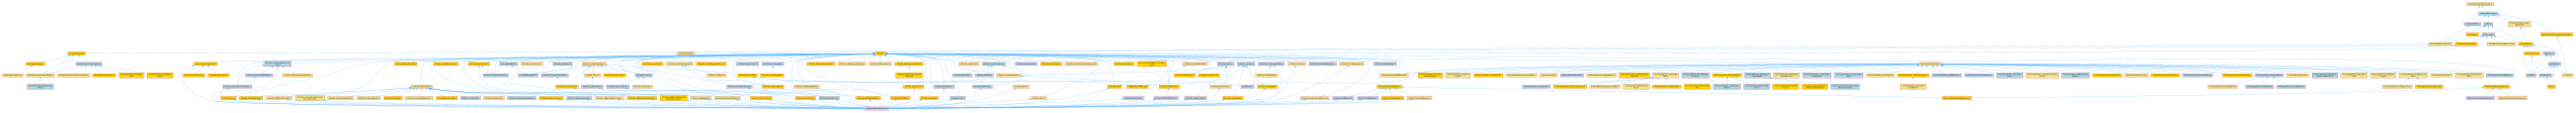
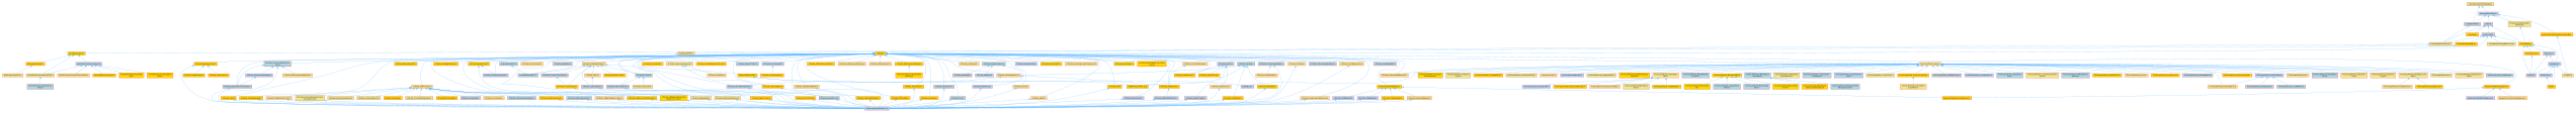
  digraph {
    fontname=Ubuntu
    node [color=red fillcolor=gold fontname=Ubuntu fontsize=10 shape=box style=filled]
    edge [color=steelblue1 dir=back fontname=Ubuntu fontsize=10 labelfontname=Helvetica labelfontsize=10 style=solid]
    n1 [color=brown fillcolor=khaki fontcolor=black height=0.2 label="InternationalizationMetadata.h" width=0.4]
    n2 [fillcolor=lightblue height=0.2 label="CoreSharedPCH.h" width=0.4]
    n3 [color=deeppink fillcolor=lightblue height=0.2 label="GatherableTextData.h" width=0.4]
    n4 [color=brown fillcolor=khaki height=0.2 label="CoreUObjectSharedPCH.h" width=0.4]
    n5 [height=0.2 label="GatherTextFromAssetsCommandlet.h" width=0.4]
    n6 [fillcolor=lightblue height=0.2 label="Linker.h" width=0.4]
    n7 [color=brown fillcolor=khaki height=0.2 label="PropertyLocalizationData\lGathering.h" width=0.4]
    n8 [fillcolor=khaki height=0.2 label="SlateSharedPCH.h" width=0.4]
    n9 [color=brown fillcolor=lightblue height=0.2 label="EngineSharedPCH.h" width=0.4]
    n10 [color=brown fillcolor=lightblue height=0.2 label="UnrealEdSharedPCH.h" width=0.4]
    n11 [color=brown fillcolor=khaki height=0.2 label="UnrealEd.h" width=0.4]
    n12 [color=brown height=0.2 label="CoreUObject.h" width=0.4]
    n13 [fillcolor=lightblue height=0.2 label="LinkerLoad.h" width=0.4]
    n14 [height=0.2 label="LinkerSave.h" width=0.4]
    n15 [fillcolor=lightblue height=0.2 label="Engine.h" width=0.4]
    n16 [color=deeppink height=0.2 label="EngineMinimal.h" width=0.4]
    n17 [color=deeppink fillcolor=lightblue height=0.2 label="SlateBasics.h" width=0.4]
    n18 [fillcolor=lightblue height=0.2 label="SlateCore.h" width=0.4]
    n19 [height=0.2 label="ExternalPackageHelper.h" width=0.4]
    n20 [color=brown height=0.2 label="K2Node.h" width=0.4]
    n21 [color=brown fillcolor=khaki height=0.2 label="SoundWaveLoadingBehavior.cpp" width=0.4]
    n22 [height=0.2 label="Slate.h" width=0.4]
    n23 [color=deeppink fillcolor=lightblue height=0.2 label="SlateExtras.h" width=0.4]
    n24 [color=brown height=0.2 label="WorldDataLayers.h" width=0.4]
    n25 [color=deeppink fillcolor=khaki height=0.2 label="AnimGraphNode_Base.h" width=0.4]
    n26 [fillcolor=khaki height=0.2 label="K2Node_AnimNodeReference.h" width=0.4]
    n27 [color=deeppink height=0.2 label="BlueprintFieldNodeSpawner.h" width=0.4]
    n28 [color=deeppink fillcolor=khaki height=0.2 label="K2Node_AssignmentStatement.h" width=0.4]
    n29 [color=brown height=0.2 label="K2Node_BaseAsyncTask.h" width=0.4]
    n30 [color=brown height=0.2 label="K2Node_BaseMCDelegate.h" width=0.4]
    n31 [color=brown height=0.2 label="K2Node_BitmaskLiteral.h" width=0.4]
    n32 [color=brown fillcolor=lightblue height=0.2 label="K2Node_BreakStruct.h" width=0.4]
    n33 [fillcolor=khaki height=0.2 label="K2Node_CallFunction.h" width=0.4]
    n34 [height=0.2 label="K2Node_CastByteToEnum.h" width=0.4]
    n35 [color=deeppink fillcolor=lightblue height=0.2 label="K2Node_ClassDynamicCast.h" width=0.4]
    n36 [fillcolor=lightblue height=0.2 label="K2Node_ConstructObjectFrom\lClass.h" width=0.4]
    n37 [fillcolor=lightblue height=0.2 label="K2Node_SpawnActorFromClass.h" width=0.4]
    n38 [fillcolor=khaki height=0.2 label="K2Node_ConvertAsset.h" width=0.4]
    n39 [height=0.2 label="K2Node_Copy.h" width=0.4]
    n40 [color=brown height=0.2 label="K2Node_CreateDelegate.h" width=0.4]
    n41 [fillcolor=lightblue height=0.2 label="K2Node_DeadClass.h" width=0.4]
    n42 [color=brown fillcolor=khaki height=0.2 label="K2Node_DelegateSet.h" width=0.4]
    n43 [color=brown fillcolor=khaki height=0.2 label="K2Node_DoOnceMultiInput.h" width=0.4]
    n44 [color=brown height=0.2 label="K2Node_DynamicCast.h" width=0.4]
    n45 [height=0.2 label="K2Node_EaseFunction.h" width=0.4]
    n46 [fillcolor=khaki height=0.2 label="K2Node_EditablePinBase.h" width=0.4]
    n47 [color=brown fillcolor=lightblue height=0.2 label="K2Node_Tunnel.h" width=0.4]
    n48 [fillcolor=lightblue height=0.2 label="K2Node_MacroInstance.h" width=0.4]
    n49 [color=deeppink fillcolor=lightblue height=0.2 label="K2Node_EnumEquality.h" width=0.4]
    n50 [height=0.2 label="K2Node_EnumLiteral.h" width=0.4]
    n51 [color=brown fillcolor=khaki height=0.2 label="K2Node_ExecutionSequence.h" width=0.4]
    n52 [color=deeppink height=0.2 label="K2Node_ForEachElementInEnum.h" width=0.4]
    n53 [color=deeppink height=0.2 label="K2Node_FormatText.h" width=0.4]
    n54 [color=brown fillcolor=lightblue height=0.2 label="K2Node_GenericToText.h" width=0.4]
    n55 [color=deeppink height=0.2 label="K2Node_GetArrayItem.h" width=0.4]
    n56 [color=brown height=0.2 label="K2Node_GetClassDefaults.h" width=0.4]
    n57 [fillcolor=khaki height=0.2 label="K2Node_GetDataTableRow.h" width=0.4]
    n58 [color=brown height=0.2 label="K2Node_GetEnumeratorName.h" width=0.4]
    n59 [color=deeppink height=0.2 label="K2Node_GetNumEnumEntries.h" width=0.4]
    n60 [fillcolor=khaki height=0.2 label="K2Node_GetSequenceBinding.h" width=0.4]
    n61 [color=deeppink fillcolor=khaki height=0.2 label="K2Node_GetSubsystem.h" width=0.4]
    n62 [height=0.2 label="K2Node_IfThenElse.h" width=0.4]
    n63 [height=0.2 label="K2Node_InputAction.h" width=0.4]
    n64 [color=deeppink height=0.2 label="K2Node_InputKey.h" width=0.4]
    n65 [fillcolor=lightblue height=0.2 label="K2Node_InputTouch.h" width=0.4]
    n66 [color=brown fillcolor=lightblue height=0.2 label="K2Node_Knot.h" width=0.4]
    n67 [color=deeppink fillcolor=khaki height=0.2 label="K2Node_Literal.h" width=0.4]
    n68 [fillcolor=khaki height=0.2 label="K2Node_LoadAsset.h" width=0.4]
    n69 [color=brown fillcolor=lightblue height=0.2 label="K2Node_MakeContainer.h" width=0.4]
    n70 [height=0.2 label="K2Node_MakeStruct.h" width=0.4]
    n71 [color=deeppink fillcolor=lightblue height=0.2 label="K2Node_MakeVariable.h" width=0.4]
    n72 [color=brown height=0.2 label="K2Node_MapForEach.h" width=0.4]
    n73 [fillcolor=khaki height=0.2 label="K2Node_PureAssignmentStatement.h" width=0.4]
    n74 [color=deeppink fillcolor=khaki height=0.2 label="K2Node_Select.h" width=0.4]
    n75 [height=0.2 label="K2Node_Self.h" width=0.4]
    n76 [color=brown height=0.2 label="K2Node_SetForEach.h" width=0.4]
    n77 [height=0.2 label="K2Node_SetVariableOnPersistent\lFrame.h" width=0.4]
    n78 [color=deeppink fillcolor=lightblue height=0.2 label="K2Node_SpawnActor.h" width=0.4]
    n79 [color=deeppink fillcolor=lightblue height=0.2 label="K2Node_StructMemberGet.h" width=0.4]
    n80 [color=deeppink fillcolor=khaki height=0.2 label="K2Node_StructMemberSet.h" width=0.4]
    n81 [color=deeppink fillcolor=khaki height=0.2 label="K2Node_StructOperation.h" width=0.4]
    n82 [fillcolor=lightblue height=0.2 label="K2Node_Switch.h" width=0.4]
    n83 [height=0.2 label="K2Node_SwitchEnum.h" width=0.4]
    n84 [fillcolor=lightblue height=0.2 label="K2Node_TemporaryVariable.h" width=0.4]
    n85 [color=deeppink fillcolor=khaki height=0.2 label="K2Node_Timeline.h" width=0.4]
    n86 [fillcolor=lightblue height=0.2 label="K2Node_TransitionRuleGetter.h" width=0.4]
    n87 [fillcolor=khaki height=0.2 label="K2Node_TunnelBoundary.h" width=0.4]
    n88 [color=brown fillcolor=lightblue height=0.2 label="K2Node_Variable.h" width=0.4]
    n89 [fillcolor=lightblue height=0.2 label="K2Node_VariableSetRef.h" width=0.4]
    n90 [color=deeppink height=0.2 label="DataLayerManager.h" width=0.4]
    n91 [color=deeppink fillcolor=lightblue height=0.2 label="WorldPartitionRuntimeHash.h" width=0.4]
    n92 [color=brown fillcolor=khaki height=0.2 label="WorldPartitionStreamingPolicy.h" width=0.4]
    n93 [fillcolor=khaki height=0.2 label="DataLayerSubsystem.h" width=0.4]
    n94 [fillcolor=khaki height=0.2 label="WorldPartitionConvertCommandlet.h" width=0.4]
    n95 [color=deeppink height=0.2 label="WorldPartitionConverter.h" width=0.4]
    n96 [color=deeppink height=0.2 label="WorldPartitionRuntimeHash\lSet.h" width=0.4]
    n97 [height=0.2 label="WorldPartitionRuntimeSpatial\lHash.h" width=0.4]
    n98 [fillcolor=lightblue height=0.2 label="WorldPartitionLevelStreaming\lPolicy.h" width=0.4]
    n99 [color=deeppink fillcolor=lightblue height=0.2 label="StateResult.h" width=0.4]
    n100 [color=deeppink fillcolor=lightblue height=0.2 label="AnimGraphNodeBinding.h" width=0.4]
    n101 [color=brown fillcolor=khaki height=0.2 label="AnimGraphNode_ApplyAdditive.h" width=0.4]
    n102 [height=0.2 label="AnimGraphNode_ApplyMeshSpace\lAdditive.h" width=0.4]
    n103 [color=deeppink fillcolor=khaki height=0.2 label="AnimGraphNode_AssetPlayer\lBase.h" width=0.4]
    n104 [fillcolor=lightblue height=0.2 label="AnimGraphNode_BlendBoneBy\lChannel.h" width=0.4]
    n105 [color=brown height=0.2 label="AnimGraphNode_BlendListBase.h" width=0.4]
    n106 [color=brown fillcolor=lightblue height=0.2 label="AnimGraphNode_BlendSpace\lGraphBase.h" width=0.4]
    n107 [color=brown fillcolor=khaki height=0.2 label="AnimGraphNode_BlendSpace\lSampleResult.h" width=0.4]
    n108 [fillcolor=lightblue height=0.2 label="AnimGraphNode_ComponentTo\lLocalSpace.h" width=0.4]
    n109 [color=deeppink fillcolor=lightblue height=0.2 label="AnimGraphNode_CopyPoseFrom\lMesh.h" width=0.4]
    n110 [color=brown fillcolor=khaki height=0.2 label="AnimGraphNode_CurveSource.h" width=0.4]
    n111 [height=0.2 label="AnimGraphNode_CustomProperty.h" width=0.4]
    n112 [fillcolor=lightblue height=0.2 label="AnimGraphNode_DeadBlending.h" width=0.4]
    n113 [color=deeppink fillcolor=lightblue height=0.2 label="AnimGraphNode_Inertialization.h" width=0.4]
    n114 [color=brown fillcolor=lightblue height=0.2 label="AnimGraphNode_LinkedInput\lPose.h" width=0.4]
    n115 [fillcolor=khaki height=0.2 label="AnimGraphNode_LocalToComponent\lSpace.h" width=0.4]
    n116 [fillcolor=lightblue height=0.2 label="AnimGraphNode_MakeDynamic\lAdditive.h" width=0.4]
    n117 [color=brown height=0.2 label="AnimGraphNode_MeshRefPose.h" width=0.4]
    n118 [fillcolor=khaki height=0.2 label="AnimGraphNode_Mirror.h" width=0.4]
    n119 [color=deeppink height=0.2 label="AnimGraphNode_ModifyCurve.h" width=0.4]
    n120 [fillcolor=lightblue height=0.2 label="AnimGraphNode_MultiWayBlend.h" width=0.4]
    n121 [fillcolor=khaki height=0.2 label="AnimGraphNode_PoseSnapshot.h" width=0.4]
    n122 [color=deeppink height=0.2 label="AnimGraphNode_RandomPlayer.h" width=0.4]
    n123 [color=deeppink fillcolor=lightblue height=0.2 label="AnimGraphNode_RefPoseBase.h" width=0.4]
    n124 [fillcolor=khaki height=0.2 label="AnimGraphNode_Root.h" width=0.4]
-   n125 [fillcolor=lightblue height=0.2 label="AnimGraphNode_RotateRoot\lBlueprintEditorUtils.h" width=0.4]
+   n125 [fillcolor=lightblue height=0.2 label="AnimGraphNode_RotateRoot\lBone.h" width=0.4]
    n126 [fillcolor=khaki height=0.2 label="AnimGraphNode_SaveCached\lPose.h" width=0.4]
    n127 [fillcolor=khaki height=0.2 label="AnimGraphNode_ScaleChain\lLength.h" width=0.4]
    n128 [color=deeppink fillcolor=khaki height=0.2 label="AnimGraphNode_SkeletalControl\lBase.h" width=0.4]
    n129 [color=brown fillcolor=khaki height=0.2 label="AnimGraphNode_Slot.h" width=0.4]
    n130 [color=deeppink fillcolor=khaki height=0.2 label="AnimGraphNode_StateMachine\lBase.h" width=0.4]
    n131 [color=brown fillcolor=lightblue height=0.2 label="AnimGraphNode_StateResult.h" width=0.4]
    n132 [color=brown height=0.2 label="AnimGraphNode_Transition\lPoseEvaluator.h" width=0.4]
    n133 [color=brown fillcolor=khaki height=0.2 label="AnimGraphNode_Transition\lResult.h" width=0.4]
    n134 [height=0.2 label="AnimGraphNode_TwoWayBlend.h" width=0.4]
    n135 [color=brown fillcolor=khaki height=0.2 label="AnimGraphNode_UseCachedPose.h" width=0.4]
    n136 [color=deeppink fillcolor=khaki height=0.2 label="AnimationGraph.h" width=0.4]
    n137 [height=0.2 label="BlueprintDelegateNodeSpawner.h" width=0.4]
    n138 [fillcolor=khaki height=0.2 label="BlueprintFunctionNodeSpawner.h" width=0.4]
    n139 [color=deeppink fillcolor=lightblue height=0.2 label="BlueprintVariableNodeSpawner.h" width=0.4]
    n140 [color=deeppink fillcolor=lightblue height=0.2 label="BlueprintGraphDefinitions.h" width=0.4]
    n141 [color=deeppink height=0.2 label="K2Node_AsyncAction.h" width=0.4]
    n142 [color=brown height=0.2 label="K2Node_PlayMontage.h" width=0.4]
    n143 [color=deeppink fillcolor=lightblue height=0.2 label="K2Node_AddDelegate.h" width=0.4]
    n144 [color=deeppink fillcolor=lightblue height=0.2 label="K2Node_CallDelegate.h" width=0.4]
    n145 [height=0.2 label="K2Node_ClearDelegate.h" width=0.4]
    n146 [fillcolor=khaki height=0.2 label="K2Node_RemoveDelegate.h" width=0.4]
    n147 [fillcolor=lightblue height=0.2 label="CallFunctionHandler.h" width=0.4]
    n148 [color=deeppink height=0.2 label="K2Node_AddComponent.h" width=0.4]
    n149 [fillcolor=khaki height=0.2 label="K2Node_AnimGetter.h" width=0.4]
    n150 [color=brown fillcolor=lightblue height=0.2 label="K2Node_CallArrayFunction.h" width=0.4]
    n151 [color=deeppink fillcolor=khaki height=0.2 label="K2Node_CallDataTableFunction.h" width=0.4]
    n152 [color=brown height=0.2 label="K2Node_CallFunctionOnMember.h" width=0.4]
    n153 [color=brown height=0.2 label="K2Node_CallMaterialParameter\lCollectionFunction.h" width=0.4]
    n154 [color=deeppink fillcolor=khaki height=0.2 label="K2Node_CallParentFunction.h" width=0.4]
    n155 [color=brown fillcolor=khaki height=0.2 label="K2Node_CommutativeAssociative\lBinaryOperator.h" width=0.4]
    n156 [color=brown fillcolor=lightblue height=0.2 label="K2Node_GetInputAxisKeyValue.h" width=0.4]
    n157 [color=brown fillcolor=khaki height=0.2 label="K2Node_GetInputAxisValue.h" width=0.4]
    n158 [color=brown fillcolor=khaki height=0.2 label="K2Node_InstancedStruct.h" width=0.4]
    n159 [height=0.2 label="K2Node_Message.h" width=0.4]
    n160 [color=brown fillcolor=khaki height=0.2 label="K2Node_PromotableOperator.h" width=0.4]
    n161 [height=0.2 label="SFixupSelfContextDlg.h" width=0.4]
    n162 [fillcolor=khaki height=0.2 label="K2Node_AddComponentByClass.h" width=0.4]
    n163 [color=deeppink fillcolor=lightblue height=0.2 label="K2Node_GenericCreateObject.h" width=0.4]
    n164 [color=deeppink height=0.2 label="BlueprintEditorModule.h" width=0.4]
    n165 [color=brown height=0.2 label="BlueprintEditorUtils.h" width=0.4]
    n166 [fillcolor=lightblue height=0.2 label="K2Node_CustomEvent.h" width=0.4]
    n167 [fillcolor=khaki height=0.2 label="K2Node_Event.h" width=0.4]
    n168 [color=deeppink height=0.2 label="K2Node_FunctionEntry.h" width=0.4]
    n169 [fillcolor=lightblue height=0.2 label="K2Node_FunctionTerminator.h" width=0.4]
    n170 [color=brown fillcolor=khaki height=0.2 label="K2Node_Composite.h" width=0.4]
    n171 [color=deeppink height=0.2 label="K2Node_EnumInequality.h" width=0.4]
    n172 [color=deeppink fillcolor=khaki height=0.2 label="K2Node_MultiGate.h" width=0.4]
    n173 [height=0.2 label="K2Node_GetEnumeratorName\lAsString.h" width=0.4]
    n174 [color=deeppink fillcolor=lightblue height=0.2 label="K2Node_MakeArray.h" width=0.4]
    n175 [fillcolor=lightblue height=0.2 label="K2Node_MakeMap.h" width=0.4]
    n176 [color=deeppink fillcolor=lightblue height=0.2 label="K2Node_MakeSet.h" width=0.4]
    n177 [color=deeppink fillcolor=lightblue height=0.2 label="K2Node_SetFieldsInStruct.h" width=0.4]
    n178 [fillcolor=lightblue height=0.2 label="K2Node_SwitchInteger.h" width=0.4]
    n179 [color=deeppink fillcolor=khaki height=0.2 label="K2Node_SwitchName.h" width=0.4]
    n180 [height=0.2 label="K2Node_SwitchString.h" width=0.4]
    n181 [fillcolor=khaki height=0.2 label="K2Node_LocalVariable.h" width=0.4]
    n182 [color=brown height=0.2 label="SRigVMActionMenu.cpp" width=0.4]
    n183 [height=0.2 label="K2Node_VariableGet.h" width=0.4]
    n184 [color=brown height=0.2 label="K2Node_VariableSet.h" width=0.4]
    n185 [color=brown fillcolor=khaki height=0.2 label="AnimGraphNode_BlendSpace\lBase.h" width=0.4]
    n186 [color=brown height=0.2 label="AnimGraphNode_PoseByName.h" width=0.4]
    n187 [color=deeppink fillcolor=lightblue height=0.2 label="AnimGraphNode_PoseHandler.h" width=0.4]
    n188 [height=0.2 label="AnimGraphNode_SequenceEvaluator.h" width=0.4]
    n189 [color=deeppink fillcolor=khaki height=0.2 label="AnimGraphNode_SequencePlayer.h" width=0.4]
    n190 [fillcolor=lightblue height=0.2 label="AnimGraphNode_BlendListBy\lBool.h" width=0.4]
    n191 [color=brown height=0.2 label="AnimGraphNode_BlendListBy\lEnum.h" width=0.4]
    n192 [color=brown height=0.2 label="AnimGraphNode_BlendListBy\lInt.h" width=0.4]
    n193 [color=brown fillcolor=lightblue height=0.2 label="AnimGraphNode_LayeredBone\lBlend.h" width=0.4]
    n194 [color=deeppink height=0.2 label="AnimGraphNode_BlendSpace\lGetInputAxisKeyValue.h" width=0.4]
    n195 [color=brown fillcolor=lightblue height=0.2 label="AnimGraphNode_RotationOffset\lBlendSpaceGraph.h" width=0.4]
    n196 [fillcolor=khaki height=0.2 label="AnimGraphNode_LinkedAnim\lGraphBase.h" width=0.4]
    n197 [fillcolor=lightblue height=0.2 label="AnimGraphNode_IdentityPose.h" width=0.4]
    n198 [color=brown fillcolor=lightblue height=0.2 label="AnimGraphNode_LocalRefPose.h" width=0.4]
    n199 [fillcolor=khaki height=0.2 label="AnimGraphNode_AnimDynamics.h" width=0.4]
    n200 [color=brown height=0.2 label="AnimGraphNode_ApplyLimits.h" width=0.4]
    n1 -> n2
    n1 -> n3
    n2 -> n4
    n3 -> n2
    n3 -> n5
    n3 -> n6
    n3 -> n7
    n4 -> n8
    n5 -> n11
    n6 -> n4
    n6 -> n12
    n6 -> n13
    n6 -> n14
    n7 -> n12
    n8 -> n9
    n9 -> n10
    n12 -> n15
    n12 -> n16
    n12 -> n17
    n12 -> n18
    n13 -> n4
    n13 -> n12
    n13 -> n19
    n13 -> n20
    n13 -> n21
    n16 -> n15
    n17 -> n11
    n17 -> n15
    n17 -> n22
    n17 -> n23
    n18 -> n15
    n18 -> n17
    n19 -> n24
    n20 -> n10
    n20 -> n25
    n20 -> n26
    n20 -> n27
    n20 -> n28
    n20 -> n29
    n20 -> n30
    n20 -> n31
    n20 -> n32
    n20 -> n33
    n20 -> n34
    n20 -> n35
    n20 -> n36
    n20 -> n37
    n20 -> n38
    n20 -> n39
    n20 -> n40
    n20 -> n41
    n20 -> n42
    n20 -> n43
    n20 -> n44
    n20 -> n45
    n20 -> n46
    n20 -> n47
    n20 -> n48
    n20 -> n49
    n20 -> n50
    n20 -> n51
    n20 -> n52
    n20 -> n53
    n20 -> n54
    n20 -> n55
    n20 -> n56
    n20 -> n57
    n20 -> n58
    n20 -> n59
    n20 -> n60
    n20 -> n61
    n20 -> n62
    n20 -> n63
    n20 -> n64
    n20 -> n65
    n20 -> n66
    n20 -> n67
    n20 -> n68
    n20 -> n69
    n20 -> n70
    n20 -> n71
    n20 -> n72
    n20 -> n73
    n20 -> n74
    n20 -> n75
    n20 -> n76
    n20 -> n77
    n20 -> n78
    n20 -> n79
    n20 -> n80
    n20 -> n81
    n20 -> n82
    n20 -> n83
    n20 -> n84
    n20 -> n85
    n20 -> n86
    n20 -> n87
    n20 -> n88
    n20 -> n89
    n23 -> n22
    n24 -> n90
    n24 -> n91
    n24 -> n92
    n25 -> n26
    n25 -> n99
    n25 -> n100
    n25 -> n101
    n25 -> n102
    n25 -> n103
    n25 -> n104
    n25 -> n105
    n25 -> n106
    n25 -> n107
    n25 -> n108
    n25 -> n109
    n25 -> n110
    n25 -> n111
    n25 -> n112
    n25 -> n113
    n25 -> n114
    n25 -> n115
    n25 -> n116
    n25 -> n117
    n25 -> n118
    n25 -> n119
    n25 -> n120
    n25 -> n121
    n25 -> n122
    n25 -> n123
    n25 -> n124
    n25 -> n125
    n25 -> n126
    n25 -> n127
    n25 -> n128
    n25 -> n129
    n25 -> n130
    n25 -> n131
    n25 -> n132
    n25 -> n133
    n25 -> n134
    n25 -> n135
    n25 -> n136
    n27 -> n137
    n27 -> n138
    n27 -> n139
    n28 -> n140
    n29 -> n140
    n29 -> n141
    n29 -> n142
    n30 -> n137
    n30 -> n143
    n30 -> n144
    n30 -> n145
    n30 -> n146
    n32 -> n140
    n33 -> n147
    n33 -> n148
    n33 -> n149
    n33 -> n150
    n33 -> n151
    n33 -> n152
    n33 -> n153
    n33 -> n154
    n33 -> n155
    n33 -> n156
    n33 -> n157
    n33 -> n158
    n33 -> n159
    n33 -> n160
    n33 -> n161
    n36 -> n37
    n36 -> n140
    n36 -> n162
    n36 -> n163
    n37 -> n140
    n39 -> n140
    n40 -> n140
    n42 -> n140
    n43 -> n140
    n44 -> n35
    n44 -> n140
    n45 -> n140
    n46 -> n10
    n46 -> n47
    n46 -> n164
    n46 -> n165
    n46 -> n166
    n46 -> n167
    n46 -> n168
    n46 -> n169
    n47 -> n48
    n47 -> n170
    n48 -> n140
    n49 -> n171
    n51 -> n140
    n51 -> n172
    n53 -> n140
    n55 -> n140
    n56 -> n140
    n57 -> n140
    n58 -> n173
    n62 -> n140
    n63 -> n140
    n64 -> n140
    n65 -> n140
    n66 -> n140
    n67 -> n140
    n69 -> n174
    n69 -> n175
    n69 -> n176
    n70 -> n177
    n74 -> n140
    n75 -> n140
    n78 -> n140
    n79 -> n32
    n80 -> n70
    n81 -> n70
    n81 -> n79
    n82 -> n83
    n82 -> n178
    n82 -> n179
    n82 -> n180
    n84 -> n140
    n84 -> n181
    n85 -> n140
    n87 -> n140
    n88 -> n81
    n88 -> n182
    n88 -> n183
    n88 -> n184
    n90 -> n93
    n91 -> n92
    n91 -> n94
    n91 -> n95
    n91 -> n96
    n91 -> n97
    n92 -> n98
    n103 -> n185
    n103 -> n186
    n103 -> n187
    n103 -> n188
    n103 -> n189
    n105 -> n190
    n105 -> n191
    n105 -> n192
    n105 -> n193
    n106 -> n194
    n106 -> n195
    n111 -> n196
    n123 -> n121
    n123 -> n197
    n123 -> n198
    n128 -> n199
    n128 -> n200
    n143 -> n140
    n144 -> n140
    n145 -> n140
    n146 -> n140
    n148 -> n140
    n150 -> n140
    n151 -> n140
    n152 -> n140
    n153 -> n140
    n154 -> n140
    n155 -> n140
    n163 -> n37
    n165 -> n99
    n165 -> n182
    n166 -> n140
    n167 -> n166
    n168 -> n140
    n169 -> n168
    n174 -> n140
    n177 -> n140
    n178 -> n140
    n179 -> n140
    n183 -> n140
    n184 -> n140
  }
